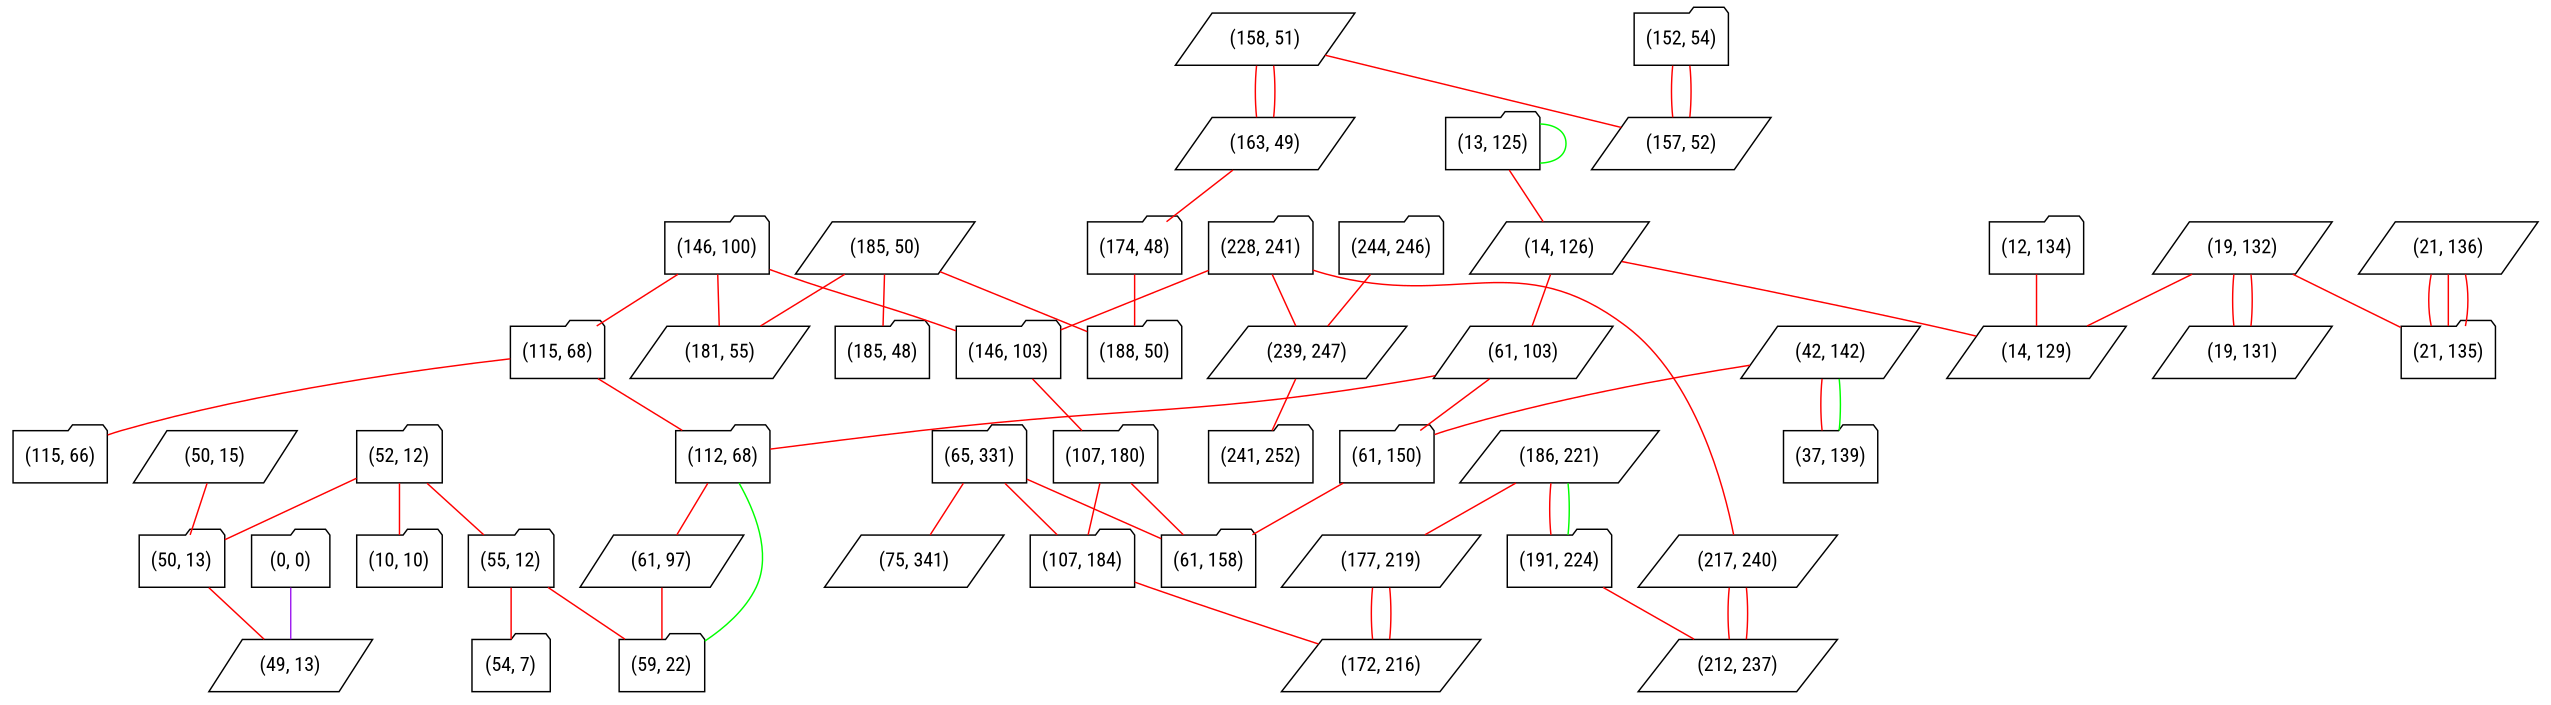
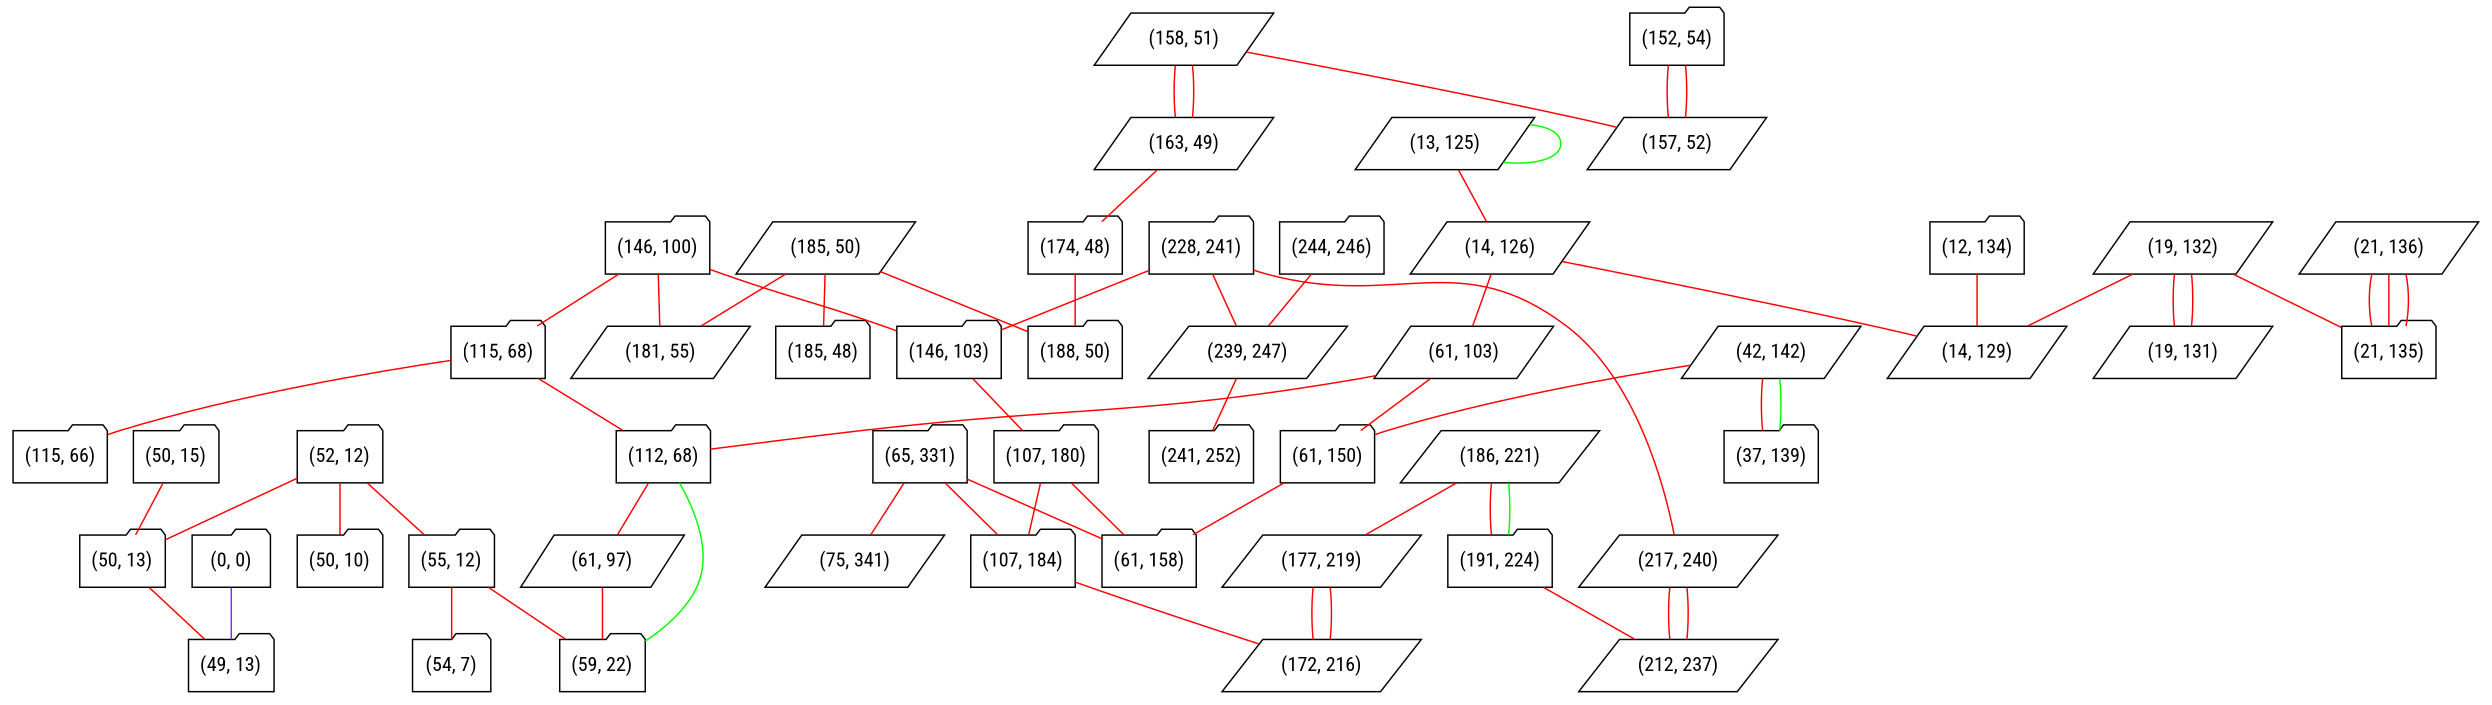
  graph {
    fontname="Roboto Condensed"
    node [fontname="Roboto Condensed" shape=folder]
    edge [color=red fontname="Roboto Condensed" weight=1]
    "(52, 12)"
    "(55, 12)"
    "(50, 13)"
-   "(50, 10)" [label="(10, 10)"]
+   "(50, 10)"
    "(54, 7)"
    "(59, 22)"
-   "(49, 13)" [shape=parallelogram]
+   "(49, 13)"
    n8 [label="(65, 331)"]
    "(75, 341)" [shape=parallelogram]
    "(107, 184)"
    "(61, 158)"
    "(172, 216)" [shape=parallelogram]
    "(185, 50)" [shape=parallelogram]
    "(188, 50)"
    "(185, 48)"
    "(181, 55)" [shape=parallelogram]
    "(228, 241)"
    "(146, 103)"
    "(217, 240)" [shape=parallelogram]
    "(239, 247)" [shape=parallelogram]
    "(107, 180)"
    "(212, 237)" [shape=parallelogram]
    "(241, 252)"
    "(186, 221)" [shape=parallelogram]
    "(177, 219)" [shape=parallelogram]
    "(191, 224)"
    "(19, 132)" [shape=parallelogram]
    "(14, 129)" [shape=parallelogram]
    "(19, 131)" [shape=parallelogram]
    "(21, 135)"
    "(146, 100)"
    "(115, 68)"
    "(112, 68)"
    "(115, 66)"
    "(42, 142)" [shape=parallelogram]
    "(61, 150)"
    "(37, 139)"
-   "(13, 125)"
+   "(13, 125)" [shape=parallelogram]
    "(14, 126)" [shape=parallelogram]
    "(61, 103)" [shape=parallelogram]
    "(158, 51)" [shape=parallelogram]
    "(163, 49)" [shape=parallelogram]
    "(157, 52)" [shape=parallelogram]
    "(174, 48)"
    "(152, 54)"
-   "(50, 15)" [shape=parallelogram]
+   "(50, 15)"
    "(61, 97)" [shape=parallelogram]
    "(12, 134)"
    "(21, 136)" [shape=parallelogram]
    "(0, 0)"
    "(244, 246)"
    "(52, 12)" -- "(55, 12)"
    "(52, 12)" -- "(50, 13)"
    "(52, 12)" -- "(50, 10)"
    "(55, 12)" -- "(54, 7)"
    "(55, 12)" -- "(59, 22)"
    "(50, 13)" -- "(49, 13)"
    n8 -- "(75, 341)"
    n8 -- "(107, 184)"
    n8 -- "(61, 158)"
    "(107, 184)" -- "(172, 216)"
    "(185, 50)" -- "(188, 50)"
    "(185, 50)" -- "(185, 48)"
    "(185, 50)" -- "(181, 55)"
    "(228, 241)" -- "(146, 103)"
    "(228, 241)" -- "(217, 240)"
    "(228, 241)" -- "(239, 247)"
    "(146, 103)" -- "(107, 180)"
    "(217, 240)" -- "(212, 237)"
    "(217, 240)" -- "(212, 237)"
    "(239, 247)" -- "(241, 252)"
    "(107, 180)" -- "(107, 184)"
    "(107, 180)" -- "(61, 158)"
    "(186, 221)" -- "(177, 219)"
    "(186, 221)" -- "(191, 224)"
    "(186, 221)" -- "(191, 224)" [color=green weight=2]
    "(177, 219)" -- "(172, 216)"
    "(177, 219)" -- "(172, 216)"
    "(191, 224)" -- "(212, 237)"
    "(19, 132)" -- "(14, 129)"
    "(19, 132)" -- "(19, 131)"
    "(19, 132)" -- "(19, 131)"
    "(19, 132)" -- "(21, 135)"
    "(146, 100)" -- "(181, 55)"
    "(146, 100)" -- "(146, 103)"
    "(146, 100)" -- "(115, 68)"
    "(115, 68)" -- "(112, 68)"
    "(115, 68)" -- "(115, 66)"
    "(112, 68)" -- "(59, 22)" [color=green]
    "(112, 68)" -- "(61, 97)"
    "(42, 142)" -- "(61, 150)"
    "(42, 142)" -- "(37, 139)"
    "(42, 142)" -- "(37, 139)" [color=green weight=2]
    "(61, 150)" -- "(61, 158)"
    "(13, 125)" -- "(13, 125)" [color=green weight=2]
    "(13, 125)" -- "(14, 126)"
    "(14, 126)" -- "(14, 129)"
    "(14, 126)" -- "(61, 103)"
    "(61, 103)" -- "(112, 68)"
    "(61, 103)" -- "(61, 150)"
    "(158, 51)" -- "(163, 49)"
    "(158, 51)" -- "(163, 49)"
    "(158, 51)" -- "(157, 52)"
    "(163, 49)" -- "(174, 48)"
    "(174, 48)" -- "(188, 50)"
    "(152, 54)" -- "(157, 52)"
    "(152, 54)" -- "(157, 52)"
    "(50, 15)" -- "(50, 13)"
    "(61, 97)" -- "(59, 22)"
    "(12, 134)" -- "(14, 129)"
    "(21, 136)" -- "(21, 135)"
    "(21, 136)" -- "(21, 135)"
    "(21, 136)" -- "(21, 135)"
    "(0, 0)" -- "(49, 13)" [color=purple weight=4]
    "(244, 246)" -- "(239, 247)"
  }
